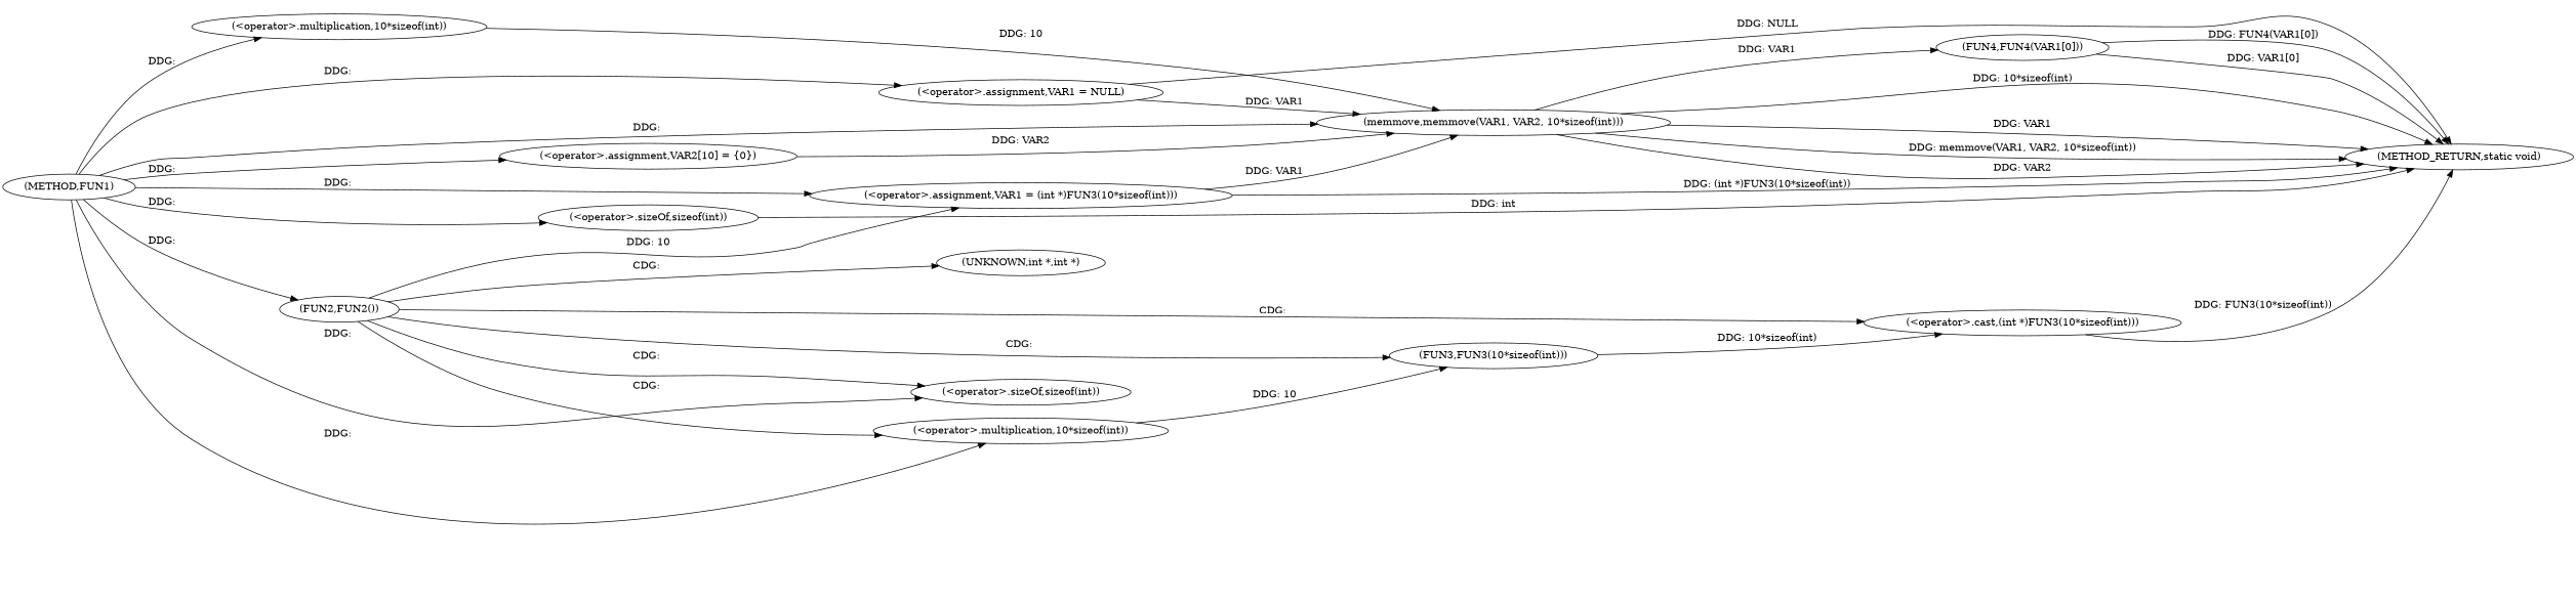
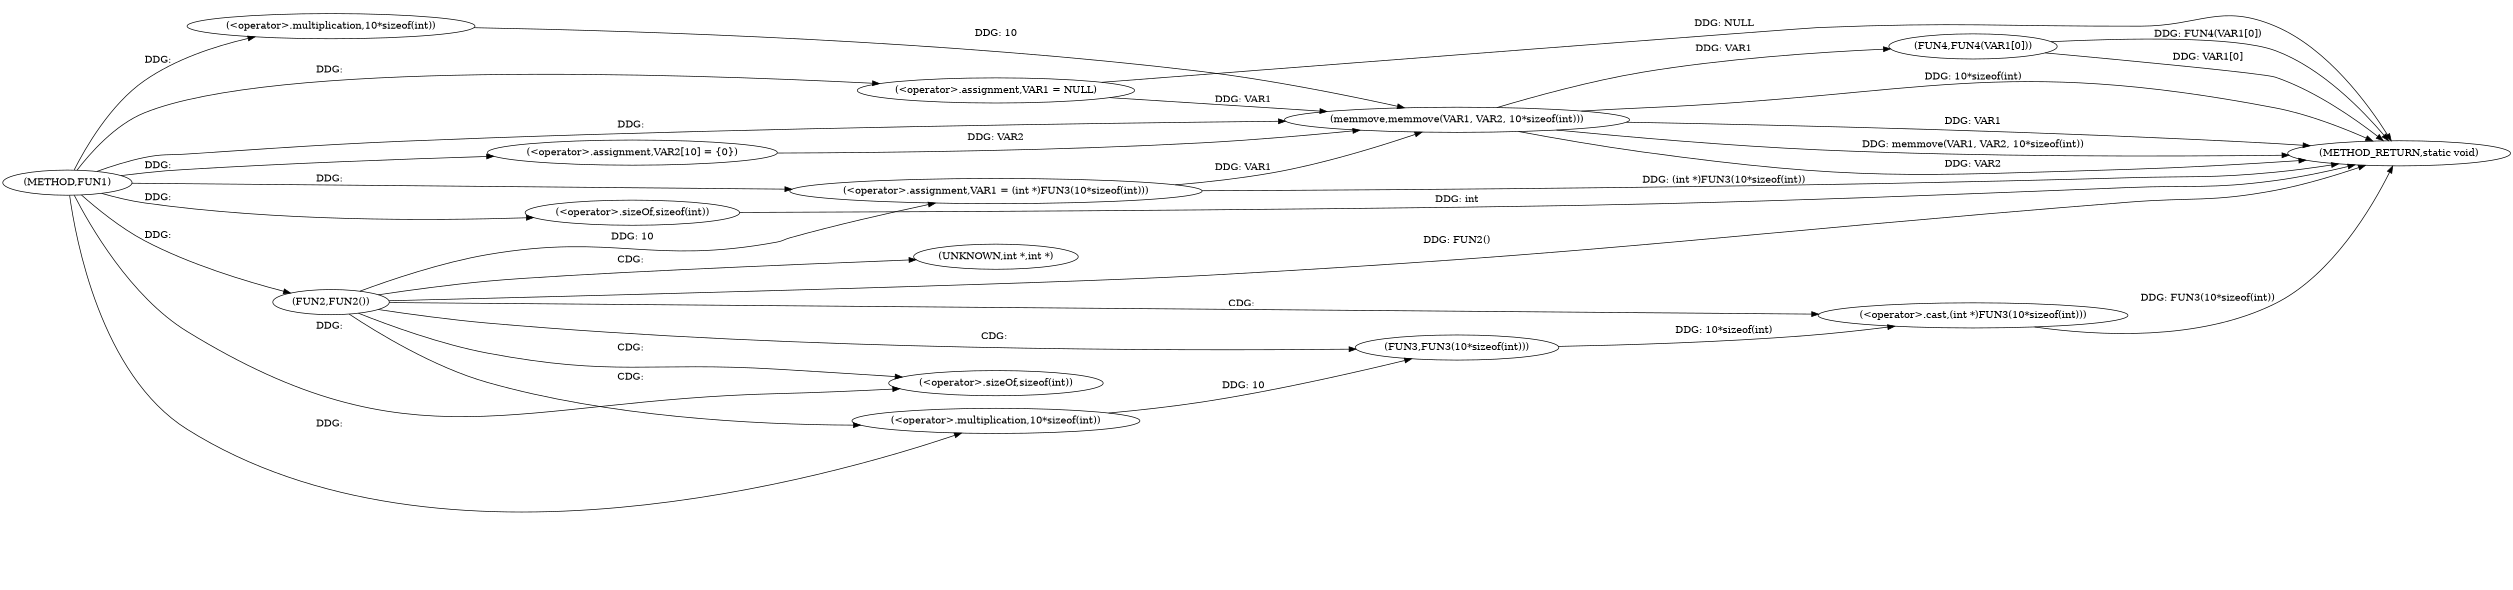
  digraph {
    rankdir=LR
    n1 [label="(METHOD,FUN1)"]
    n2 [label="(<operator>.assignment,VAR1 = NULL)"]
    n3 [label="(FUN2,FUN2())"]
    n4 [label="(<operator>.assignment,VAR1 = (int *)FUN3(10*sizeof(int)))"]
    n5 [label="(<operator>.multiplication,10*sizeof(int))"]
    n6 [label="(<operator>.sizeOf,sizeof(int))"]
    n7 [label="(<operator>.assignment,VAR2[10] = {0})"]
    n8 [label="(memmove,memmove(VAR1, VAR2, 10*sizeof(int)))"]
    n9 [label="(<operator>.multiplication,10*sizeof(int))"]
    n10 [label="(<operator>.sizeOf,sizeof(int))"]
    n11 [label="(METHOD_RETURN,static void)"]
    n12 [label="(<operator>.cast,(int *)FUN3(10*sizeof(int)))"]
    n13 [label="(FUN3,FUN3(10*sizeof(int)))"]
    n14 [label="(UNKNOWN,int *,int *)"]
    n15 [label="(FUN4,FUN4(VAR1[0]))"]
    n1 -> n2 [label="DDG: "]
    n1 -> n3 [label="DDG: "]
    n1 -> n4 [label="DDG: "]
    n1 -> n5 [label="DDG: "]
    n1 -> n6 [label="DDG: "]
    n1 -> n7 [label="DDG: "]
    n1 -> n8 [label="DDG: "]
    n1 -> n9 [label="DDG: "]
    n1 -> n10 [label="DDG: "]
    n2 -> n8 [label="DDG: VAR1"]
    n2 -> n11 [label="DDG: NULL"]
    n3 -> n4 [label="DDG: 10"]
    n3 -> n5 [label="CDG: "]
    n3 -> n6 [label="CDG: "]
+   n3 -> n11 [label="DDG: FUN2()"]
    n3 -> n12 [label="CDG: "]
    n3 -> n13 [label="CDG: "]
    n3 -> n14 [label="CDG: "]
    n4 -> n8 [label="DDG: VAR1"]
    n4 -> n11 [label="DDG: (int *)FUN3(10*sizeof(int))"]
    n5 -> n13 [label="DDG: 10"]
    n7 -> n8 [label="DDG: VAR2"]
    n8 -> n11 [label="DDG: 10*sizeof(int)"]
    n8 -> n11 [label="DDG: VAR1"]
    n8 -> n11 [label="DDG: memmove(VAR1, VAR2, 10*sizeof(int))"]
    n8 -> n11 [label="DDG: VAR2"]
    n8 -> n15 [label="DDG: VAR1"]
    n9 -> n8 [label="DDG: 10"]
    n10 -> n11 [label="DDG: int"]
    n12 -> n11 [label="DDG: FUN3(10*sizeof(int))"]
    n13 -> n12 [label="DDG: 10*sizeof(int)"]
    n15 -> n11 [label="DDG: VAR1[0]"]
    n15 -> n11 [label="DDG: FUN4(VAR1[0])"]
  }
